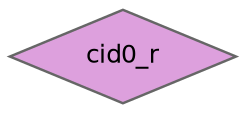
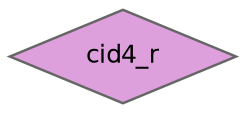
  digraph {
    rankdir=LR
-   n1 [color=grey40 fillcolor=plum fontname=Helvetica fontsize=10 height=0.2 label=cid0_r shape=diamond style=filled width=0.4]
+   n1 [color=grey40 fillcolor=plum fontname=Helvetica fontsize=10 height=0.2 label=cid4_r shape=diamond style=filled width=0.4]
  }
